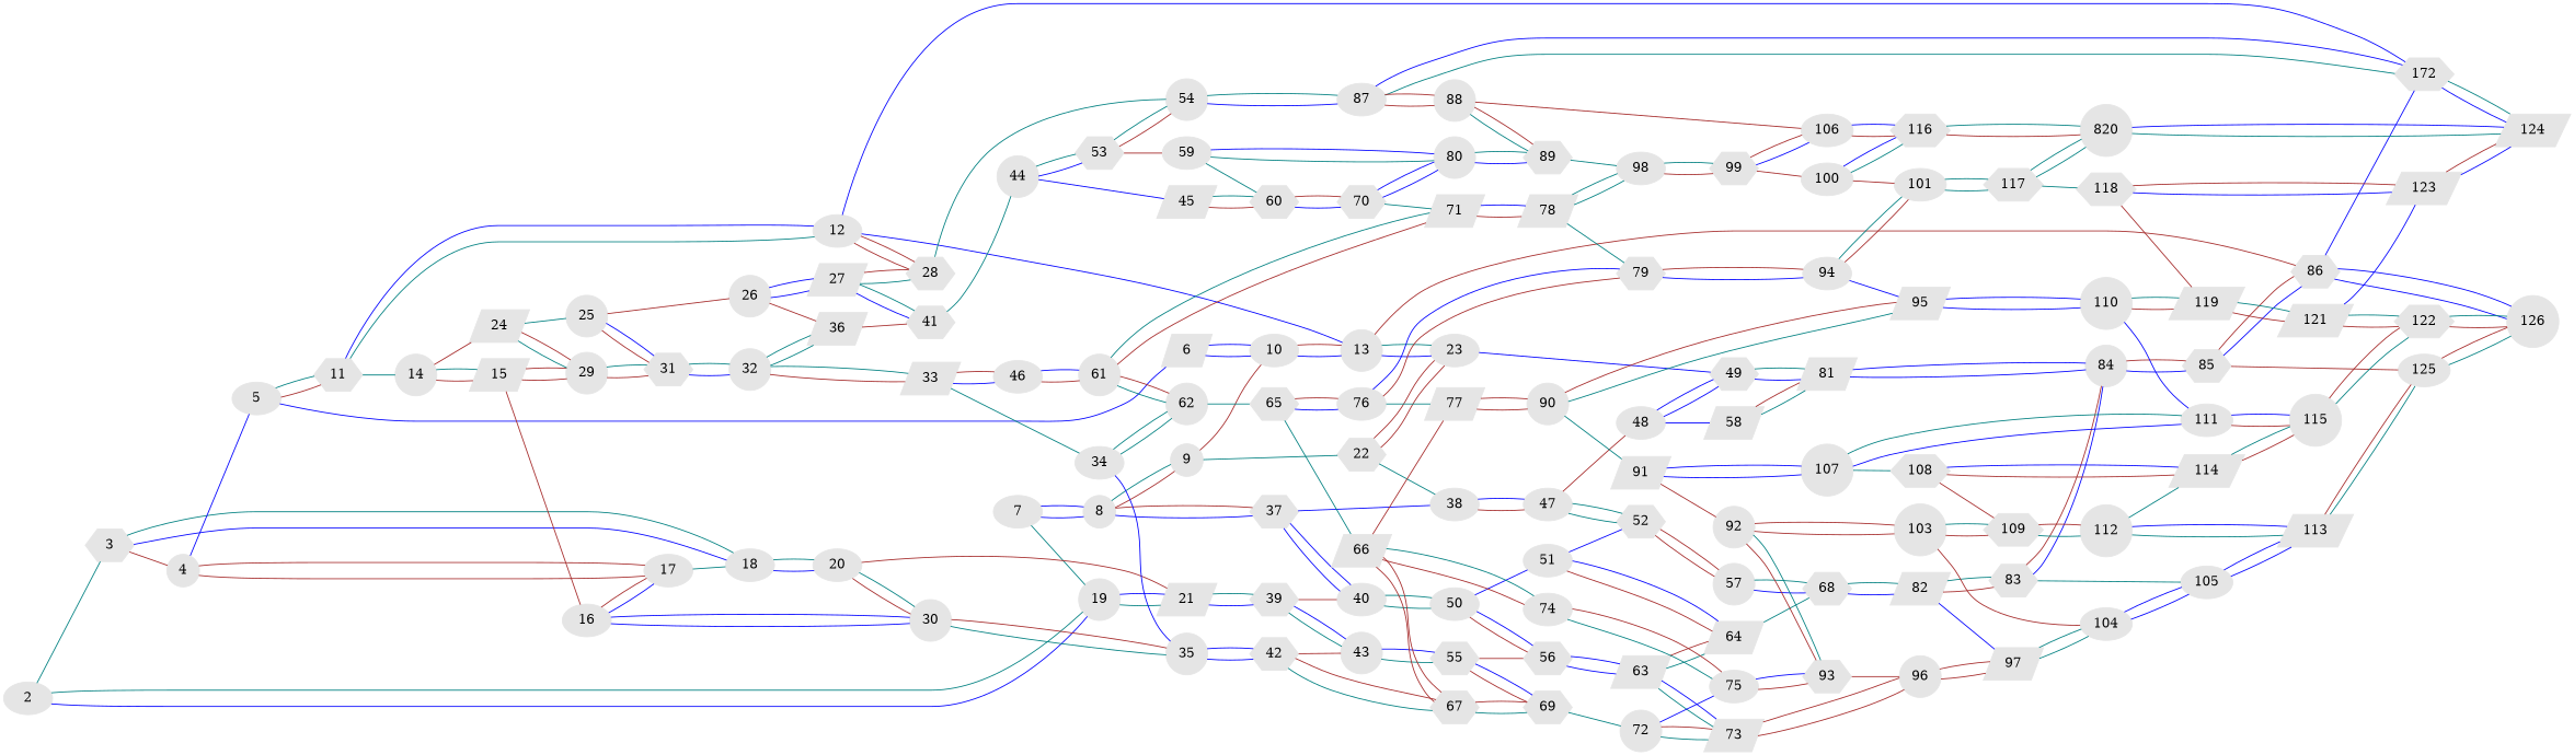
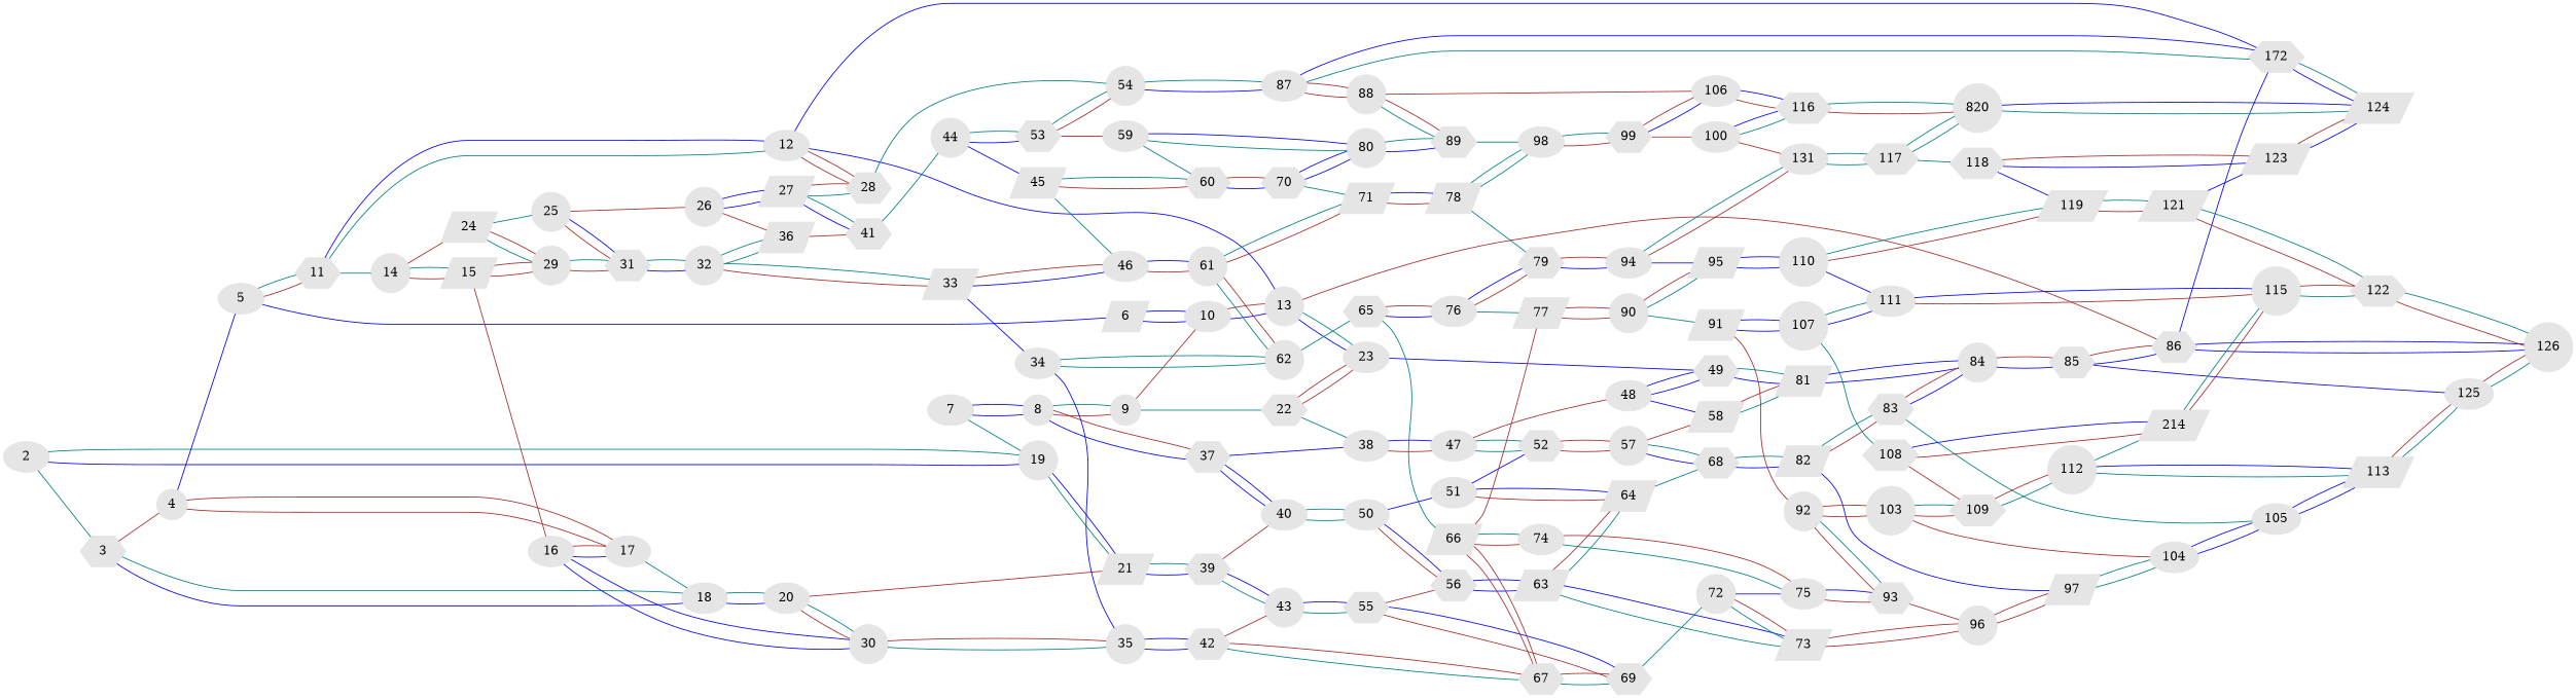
  graph {
    rankdir=LR
    node [color=gray90 shape=hexagon style=filled]
    edge [color=brown]
    2 [shape=ellipse]
    3
    19 [shape=circle]
    7 [shape=ellipse]
    8 [shape=circle]
    4 [shape=circle]
    18 [shape=ellipse]
    21 [shape=parallelogram]
    5 [shape=ellipse]
    17 [shape=ellipse]
    20 [shape=ellipse]
    6 [shape=parallelogram]
    11
    10 [shape=ellipse]
    12 [shape=ellipse]
    14 [shape=circle]
    13 [shape=circle]
    9 [shape=circle]
    37
    22
    38 [shape=ellipse]
    40 [shape=ellipse]
    23 [shape=ellipse]
    86
    28
    n26 [label=172]
    15 [shape=parallelogram]
    24 [shape=parallelogram]
    54 [shape=circle]
    124 [shape=parallelogram]
    49
    126 [shape=circle]
    16 [shape=ellipse]
    29 [shape=circle]
    25 [shape=circle]
    30 [shape=circle]
    31
    35 [shape=circle]
    39
    43 [shape=circle]
    47 [shape=ellipse]
    81 [shape=parallelogram]
    26 [shape=circle]
    27 [shape=parallelogram]
    36 [shape=parallelogram]
    32 [shape=circle]
    41
    44 [shape=circle]
    87 [shape=ellipse]
    42
    33 [shape=parallelogram]
    34 [shape=ellipse]
    46 [shape=ellipse]
    62 [shape=circle]
    61 [shape=circle]
    65
    67
    50 [shape=ellipse]
    48 [shape=ellipse]
    52
    55
    51 [shape=ellipse]
    56
    45 [shape=parallelogram]
    53
    69
    60
    59 [shape=ellipse]
    70
    71 [shape=parallelogram]
    58 [shape=parallelogram]
    57 [shape=circle]
    84 [shape=circle]
    64 [shape=parallelogram]
    63 [shape=parallelogram]
    68
    80 [shape=circle]
    88 [shape=circle]
    72 [shape=circle]
    73 [shape=parallelogram]
    82 [shape=parallelogram]
    89
    78 [shape=parallelogram]
    66 [shape=parallelogram]
    76 [shape=ellipse]
    96 [shape=circle]
    74 [shape=ellipse]
    77 [shape=parallelogram]
    79
    75 [shape=ellipse]
    83
    97 [shape=parallelogram]
    98 [shape=ellipse]
    93
    90 [shape=circle]
    94 [shape=ellipse]
    91 [shape=parallelogram]
    95 [shape=parallelogram]
    99
-   101 [shape=ellipse]
+   101 [shape=ellipse label=131]
    85
    105 [shape=ellipse]
    104 [shape=ellipse]
    113 [shape=parallelogram]
    125 [shape=ellipse]
    106 [shape=ellipse]
    116
    92 [shape=circle]
    107 [shape=circle]
    110 [shape=circle]
    103 [shape=circle]
    108
    111 [shape=ellipse]
    109
    117
    119 [shape=parallelogram]
    100 [shape=ellipse]
    n118 [label=820 shape=circle]
    118
    112 [shape=circle]
-   114 [shape=parallelogram]
+   114 [shape=parallelogram label=214]
    115 [shape=circle]
    121 [shape=parallelogram]
    122
    123 [shape=parallelogram]
    2 -- 3 [color=teal]
    2 -- 19 [color=blue]
    2 -- 19 [color=teal]
    3 -- 4
    3 -- 18 [color=blue]
    3 -- 18 [color=teal]
    19 -- 21 [color=teal]
    19 -- 21 [color=blue]
    7 -- 19 [color=teal]
    7 -- 8 [color=blue]
    7 -- 8 [color=blue]
    8 -- 9
    8 -- 9 [color=teal]
    8 -- 37 [color=blue]
    8 -- 37
    4 -- 5 [color=blue]
    4 -- 17
    4 -- 17
    18 -- 20 [color=blue]
    18 -- 20 [color=teal]
    21 -- 39 [color=blue]
    21 -- 39 [color=teal]
    5 -- 6 [color=blue]
    5 -- 11
    5 -- 11 [color=teal]
    17 -- 18 [color=teal]
    20 -- 21
    20 -- 30
    20 -- 30 [color=teal]
    6 -- 10 [color=blue]
    6 -- 10 [color=blue]
    11 -- 12 [color=teal]
    11 -- 12 [color=blue]
    11 -- 14 [color=teal]
    10 -- 13 [color=blue]
    10 -- 13
    12 -- 13 [color=blue]
    12 -- 28
    12 -- 28
    12 -- n26 [color=blue]
    14 -- 15
    14 -- 15 [color=teal]
    14 -- 24
    13 -- 23 [color=blue]
    13 -- 23 [color=teal]
    13 -- 86
    9 -- 10
    9 -- 22 [color=teal]
    37 -- 38 [color=blue]
    37 -- 40 [color=blue]
    37 -- 40 [color=blue]
    22 -- 38 [color=teal]
    22 -- 23
    22 -- 23
    38 -- 47
    38 -- 47 [color=blue]
    40 -- 50 [color=teal]
    40 -- 50 [color=teal]
    23 -- 49 [color=blue]
    86 -- n26 [color=blue]
    86 -- 126 [color=blue]
    86 -- 126 [color=blue]
    28 -- 54 [color=teal]
    n26 -- 124 [color=blue]
    n26 -- 124 [color=teal]
    15 -- 16
    15 -- 29
    15 -- 29
    24 -- 29 [color=teal]
    24 -- 29
    24 -- 25 [color=teal]
    54 -- 87 [color=blue]
    54 -- 87 [color=teal]
    49 -- 81 [color=blue]
    49 -- 81 [color=teal]
    16 -- 17 [color=blue]
    16 -- 17
    16 -- 30 [color=blue]
    16 -- 30 [color=blue]
    29 -- 31
    29 -- 31 [color=teal]
    25 -- 31
    25 -- 31 [color=blue]
    25 -- 26
    30 -- 35 [color=teal]
    30 -- 35
    31 -- 32 [color=blue]
    31 -- 32 [color=teal]
    35 -- 42 [color=blue]
    35 -- 42 [color=blue]
    39 -- 40
    39 -- 43 [color=teal]
    39 -- 43 [color=blue]
    43 -- 55 [color=teal]
    43 -- 55 [color=blue]
    47 -- 48
    47 -- 52 [color=teal]
    47 -- 52 [color=teal]
    81 -- 84 [color=blue]
    81 -- 84 [color=blue]
    26 -- 27 [color=blue]
    26 -- 27 [color=blue]
    26 -- 36
    27 -- 28 [color=teal]
    27 -- 28
    27 -- 41 [color=blue]
    27 -- 41 [color=teal]
    36 -- 41
    32 -- 36 [color=teal]
    32 -- 36 [color=teal]
    32 -- 33
    32 -- 33 [color=teal]
    41 -- 44 [color=teal]
    44 -- 45 [color=blue]
    44 -- 53 [color=blue]
    44 -- 53 [color=teal]
    87 -- n26 [color=teal]
    87 -- n26 [color=blue]
    87 -- 88
    87 -- 88
    42 -- 43
    42 -- 67 [color=teal]
    42 -- 67
-   33 -- 34 [color=teal]
+   33 -- 34 [color=blue]
    33 -- 46 [color=blue]
    33 -- 46
    34 -- 35 [color=blue]
    34 -- 62 [color=teal]
    34 -- 62 [color=teal]
    46 -- 61
    46 -- 61 [color=blue]
    62 -- 65 [color=teal]
    61 -- 62 [color=teal]
    61 -- 62
    61 -- 71
    61 -- 71 [color=teal]
    65 -- 66 [color=teal]
    65 -- 76 [color=blue]
    65 -- 76
    67 -- 69 [color=teal]
    67 -- 69
    50 -- 51 [color=blue]
    50 -- 56
    50 -- 56 [color=blue]
    48 -- 49 [color=blue]
    48 -- 49 [color=blue]
    48 -- 58 [color=blue]
    52 -- 57
    52 -- 57
    55 -- 56
    55 -- 69
    55 -- 69 [color=blue]
    51 -- 52 [color=blue]
    51 -- 64
    51 -- 64 [color=blue]
    56 -- 63 [color=blue]
    56 -- 63 [color=blue]
+   45 -- 46 [color=teal]
    45 -- 60
    45 -- 60 [color=teal]
    53 -- 54
    53 -- 54 [color=teal]
    53 -- 59
    69 -- 72 [color=teal]
    60 -- 70 [color=blue]
    60 -- 70
    59 -- 60 [color=teal]
    59 -- 80 [color=teal]
    59 -- 80 [color=blue]
    70 -- 71 [color=teal]
    70 -- 80 [color=blue]
    70 -- 80 [color=blue]
    71 -- 78
    71 -- 78 [color=blue]
    58 -- 81 [color=teal]
    58 -- 81
+   57 -- 58
    57 -- 68 [color=blue]
    57 -- 68 [color=teal]
    84 -- 85 [color=blue]
    84 -- 85
    64 -- 68 [color=teal]
    63 -- 64 [color=teal]
    63 -- 64
    63 -- 73 [color=teal]
    63 -- 73 [color=blue]
    68 -- 82 [color=blue]
    68 -- 82 [color=teal]
    80 -- 89 [color=blue]
    80 -- 89 [color=teal]
    88 -- 89 [color=teal]
    88 -- 89
    88 -- 106
    72 -- 73 [color=teal]
    72 -- 73
    72 -- 75 [color=blue]
    73 -- 96
    73 -- 96
    82 -- 83
    82 -- 83 [color=teal]
    82 -- 97 [color=blue]
    89 -- 98 [color=teal]
    78 -- 79 [color=teal]
    78 -- 98 [color=teal]
    78 -- 98 [color=teal]
    66 -- 67
    66 -- 67
    66 -- 74
    66 -- 74 [color=teal]
    66 -- 77
    76 -- 77 [color=teal]
    76 -- 79
    76 -- 79 [color=blue]
    96 -- 97
    96 -- 97
    74 -- 75 [color=teal]
    74 -- 75
    77 -- 90
    77 -- 90
    79 -- 94 [color=blue]
    79 -- 94
    75 -- 93
    75 -- 93 [color=blue]
    83 -- 84 [color=blue]
    83 -- 84
    83 -- 105 [color=teal]
    97 -- 104 [color=teal]
    97 -- 104 [color=teal]
    98 -- 99
    98 -- 99 [color=teal]
    93 -- 96
    90 -- 91 [color=teal]
    90 -- 95 [color=teal]
    90 -- 95
    94 -- 95 [color=blue]
    94 -- 101
    94 -- 101 [color=teal]
    91 -- 92
    91 -- 107 [color=blue]
    91 -- 107 [color=blue]
    95 -- 110 [color=blue]
    95 -- 110 [color=blue]
    99 -- 106 [color=blue]
    99 -- 106
    99 -- 100
    101 -- 117 [color=teal]
    101 -- 117 [color=teal]
    85 -- 86 [color=blue]
    85 -- 86
-   85 -- 125
+   85 -- 125 [color=blue]
    105 -- 113 [color=blue]
    105 -- 113 [color=blue]
    104 -- 105 [color=blue]
    104 -- 105 [color=blue]
    113 -- 125 [color=teal]
    113 -- 125
    125 -- 126 [color=teal]
    125 -- 126
    106 -- 116
    106 -- 116 [color=blue]
    116 -- n118
    116 -- n118 [color=teal]
    92 -- 93
    92 -- 93 [color=teal]
    92 -- 103
    92 -- 103
    107 -- 108 [color=teal]
    107 -- 111 [color=blue]
    107 -- 111 [color=teal]
    110 -- 111 [color=blue]
    110 -- 119
    110 -- 119 [color=teal]
    103 -- 104
    103 -- 109
    103 -- 109 [color=teal]
    108 -- 109
    108 -- 114
    108 -- 114 [color=blue]
    111 -- 115
    111 -- 115 [color=blue]
    109 -- 112 [color=teal]
    109 -- 112
    117 -- n118 [color=teal]
    117 -- n118 [color=teal]
    117 -- 118 [color=teal]
    119 -- 121
    119 -- 121 [color=teal]
    100 -- 101
    100 -- 116 [color=teal]
    100 -- 116 [color=blue]
    n118 -- 124 [color=teal]
    n118 -- 124 [color=blue]
-   118 -- 119
+   118 -- 119 [color=blue]
    118 -- 123 [color=blue]
    118 -- 123
    112 -- 113 [color=teal]
    112 -- 113 [color=blue]
    112 -- 114 [color=teal]
    114 -- 115
    114 -- 115 [color=teal]
    115 -- 122 [color=teal]
    115 -- 122
    121 -- 122
    121 -- 122 [color=teal]
    121 -- 123 [color=blue]
    122 -- 126
    122 -- 126 [color=teal]
    123 -- 124 [color=blue]
    123 -- 124
  }
